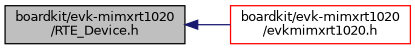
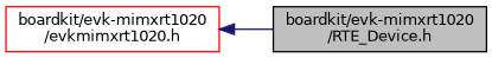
  digraph {
    rankdir=LR
    node [fontname=Helvetica fontsize=10 shape=record style=filled]
    n1 [color=black fillcolor=grey75 fontcolor=black height=0.2 label="boardkit/evk-mimxrt1020\l/RTE_Device.h" width=0.4]
    n2 [color=red fillcolor=white height=0.2 label="boardkit/evk-mimxrt1020\l/evkmimxrt1020.h" width=0.4]
-   n1 -> n2 [color=midnightblue dir=back fontname=Helvetica fontsize=10 labelfontname=Helvetica labelfontsize=10 style=solid]
+   n2 -> n1 [color=midnightblue dir=back fontname=Helvetica fontsize=10 labelfontname=Helvetica labelfontsize=10 style=solid]
  }
